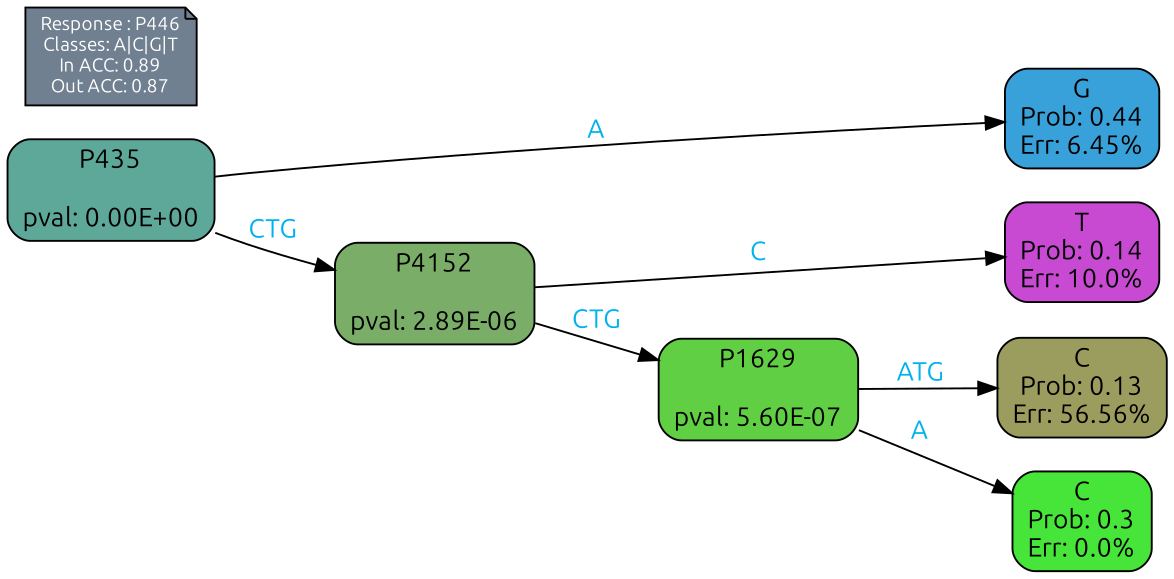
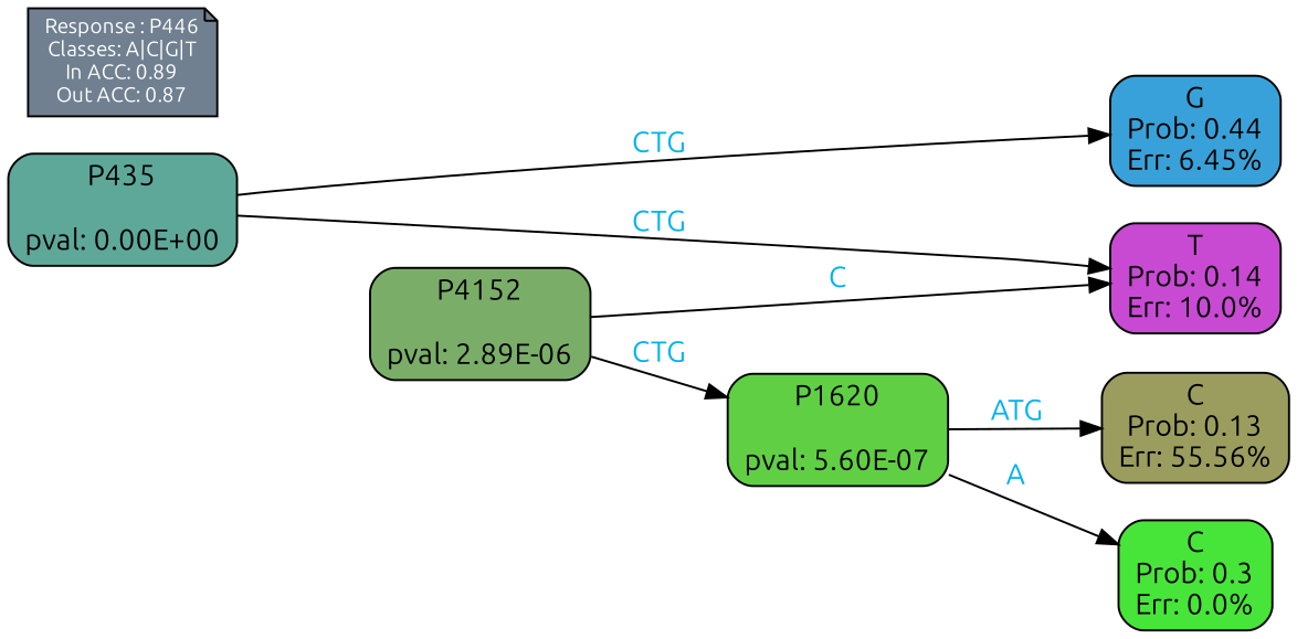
  digraph {
    fontname=Ubuntu
    rankdir=LR
    ranksep=equally
    splines=polylines
    node [color=black fontname=Ubuntu shape=box style="filled, rounded"]
    edge [fontcolor=deepskyblue2 fontname=Ubuntu]
    n1 [fillcolor="#39a1d9" label="G\nProb: 0.44\nErr: 6.45%"]
-   n2 [fillcolor="#9b9d5f" label="C\nProb: 0.13\nErr: 56.56%"]
+   n2 [fillcolor="#9b9d5f" label="C\nProb: 0.13\nErr: 55.56%"]
    n3 [fillcolor="#47e539" label="C\nProb: 0.3\nErr: 0.0%"]
    n4 [fillcolor="#c84ad3" label="T\nProb: 0.14\nErr: 10.0%"]
    n5 [align=left fillcolor=slategray fontcolor=white fontsize=10 label="Response : P446\nClasses: A|C|G|T\nIn ACC: 0.89\nOut ACC: 0.87\n" shape=note style=filled]
    n6 [fillcolor="#5ea899" label="P435\n\npval: 0.00E+00"]
    n7 [fillcolor="#7aae68" label="P4152\n\npval: 2.89E-06"]
-   n8 [fillcolor="#60cf44" label="P1629\n\npval: 5.60E-07"]
+   n8 [fillcolor="#60cf44" label="P1620\n\npval: 5.60E-07"]
    subgraph sub_1 {
      rank=same
      n1
      n2
      n3
      n4
    }
    subgraph sub_2 {
      rank=same
      n5
      n6
    }
-   n6 -> n1 [label=A]
-   n6 -> n7 [label=CTG]
+   n6 -> n1 [label=CTG]
+   n6 -> n4 [label=CTG]
    n7 -> n4 [label=C]
    n7 -> n8 [label=CTG]
    n8 -> n2 [label=ATG]
    n8 -> n3 [label=A]
  }
